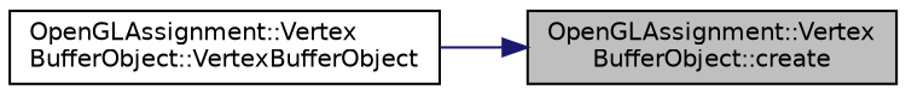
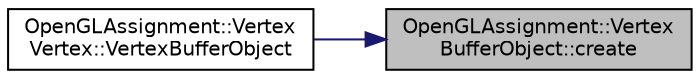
  digraph {
    rankdir=RL
    node [color=black fontname=Helvetica fontsize=10 shape=record style=filled]
    n1 [fillcolor=grey75 fontcolor=black height=0.2 label="OpenGLAssignment::Vertex\lBufferObject::create" width=0.4]
-   n2 [fillcolor=white height=0.2 label="OpenGLAssignment::Vertex\lBufferObject::VertexBufferObject" width=0.4]
+   n2 [fillcolor=white height=0.2 label="OpenGLAssignment::Vertex\lVertex::VertexBufferObject" width=0.4]
    n1 -> n2 [color=midnightblue dir=back fontname=Helvetica fontsize=10 labelfontname=Helvetica labelfontsize=10 style=solid]
  }
